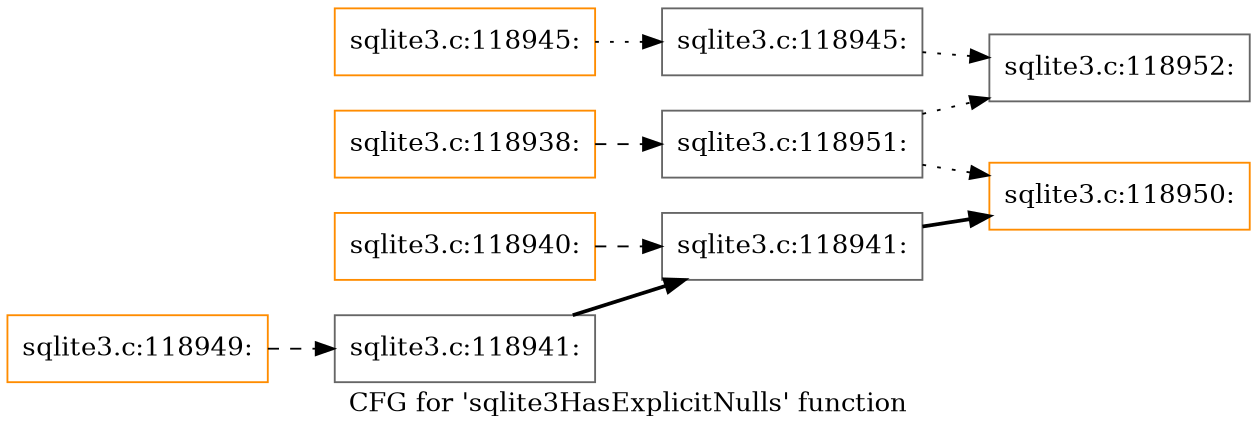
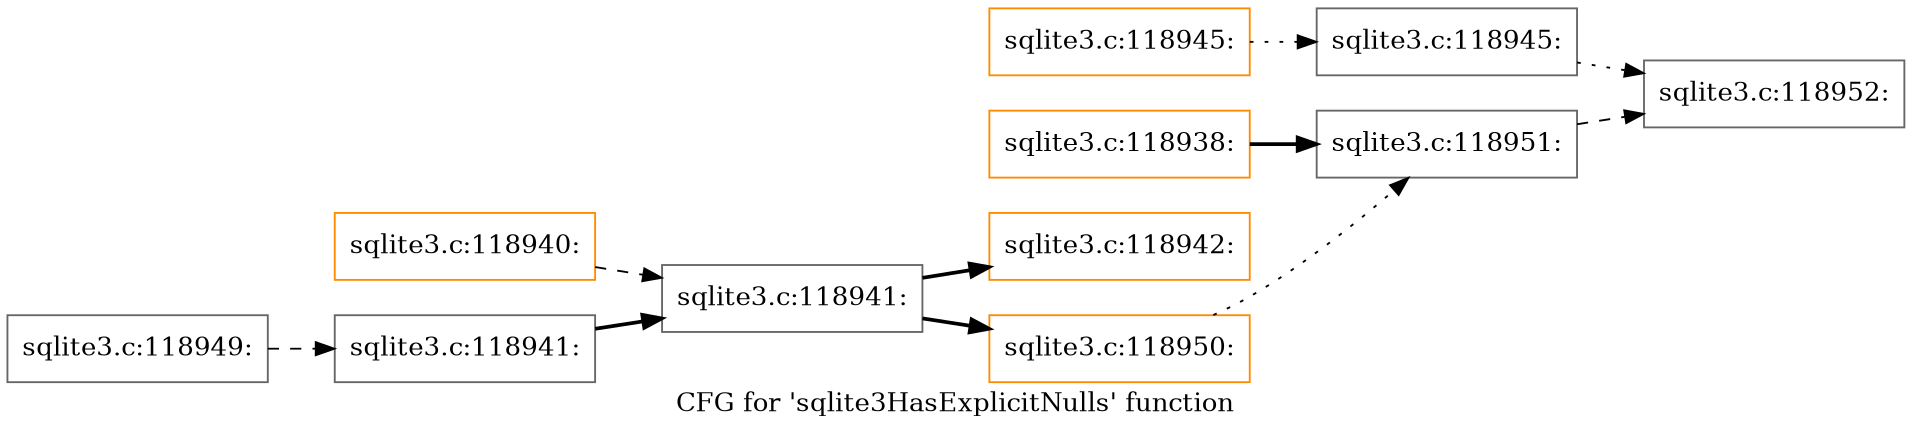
  digraph {
    label="CFG for 'sqlite3HasExplicitNulls' function"
    rankdir=LR
    node [color=darkorange shape=record]
    edge [style=bold]
    n1 [label="{sqlite3.c:118938:}"]
    n2 [color=gray40 label="{sqlite3.c:118951:}"]
    n3 [label="{sqlite3.c:118940:}"]
    n4 [color=gray40 label="{sqlite3.c:118941:}"]
    n5 [color=gray40 label="{sqlite3.c:118952:}"]
+   n6 [label="{sqlite3.c:118942:}"]
    n7 [label="{sqlite3.c:118950:}"]
-   n8 [label="{sqlite3.c:118949:}"]
+   n8 [color=gray40 label="{sqlite3.c:118949:}"]
    n9 [color=gray40 label="{sqlite3.c:118941:}"]
    n10 [color=gray40 label="{sqlite3.c:118945:}"]
    n11 [label="{sqlite3.c:118945:}"]
-   n1 -> n2 [style=dashed]
-   n2 -> n5 [style=dotted]
+   n1 -> n2
+   n2 -> n5 [style=dashed]
    n3 -> n4 [style=dashed]
+   n4 -> n6
    n4 -> n7
-   n2 -> n7 [style=dotted]
+   n7 -> n2 [style=dotted]
    n8 -> n9 [style=dashed]
    n9 -> n4
    n10 -> n5 [style=dotted]
    n11 -> n10 [style=dotted]
  }
